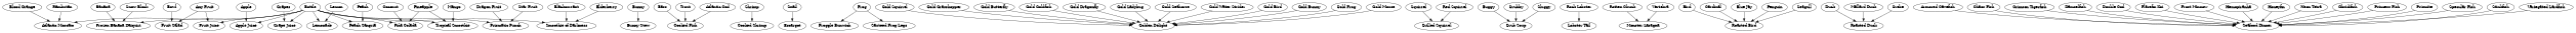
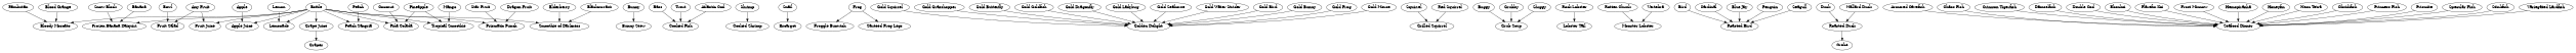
  digraph {
    edge [color=black]
    Apple
    "Apple Juice"
    Bottle
-   "Bloody Moscato" [label="Atlantic Moscato"]
+   "Bloody Moscato"
    "Frozen Banana Daiquiri"
    "Fruit Juice"
    "Grape Juice"
    Lemonade
    "Peach Sangria"
    "Piña Colada"
    "Prismatic Punch"
    "Smoothie of Darkness"
    "Tropical Smoothie"
    "Blood Orange"
    Rambutan
    Bunny
    "Bunny Stew"
    Bass
    "Cooked Fish"
    Trout
    "Atlantic Cod"
    Shrimp
    "Cooked Shrimp"
    Snail
    Escargot
    Frog
    "Froggle Bunwich"
    "Sauteed Frog Legs"
    Banana
    "Snow Block"
    "Any Fruit"
    "Fruit Salad"
    Bowl
    "Gold Squirrel"
    "Golden Delight"
    "Gold Grasshopper"
    "Gold Butterfly"
    "Gold Goldfish"
    "Gold Dragonfly"
    "Gold Ladybug"
    "Gold Seahorse"
    "Gold Water Strider"
    "Gold Bird"
    "Gold Bunny"
    "Gold Frog"
    "Gold Mouse"
    Grapes
    Squirrel
    "Grilled Squirrel"
    "Red Squirrel"
    Buggy
    "Grub Soup"
    Grubby
    Sluggy
    Lemon
    "Rock Lobster"
    "Lobster Tail"
    "Rotten Chunk"
-   "Monster Lasagna"
+   "Monster Lasagna" [label="Monster Lobster"]
    Vertebra
    Peach
    Coconut
    Pineapple
    "Dragon Fruit"
    "Star Fruit"
    Bird
    "Roasted Bird"
    Cardinal
    "Blue Jay"
    Penguin
    Seagull
    Duck
    "Roasted Duck"
    "Mallard Duck"
    Grebe
    "Armored Cavefish"
    "Seafood Dinner"
    "Chaos Fish"
    "Crimson Tigerfish"
    Damselfish
    "Double Cod"
+   Ebonkoi
    "Flarefin Koi"
    "Frost Minnow"
    Hemopiranha
    Honeyfin
    "Neon Tetra"
    Obsidifish
    "Princess Fish"
    Prismite
    "Specular Fish"
    Stinkfish
    "Variegated Lardfish"
    Blackcurrant
    Elderberry
    Mango
    Apple -> "Apple Juice"
    Bottle -> "Apple Juice"
    Bottle -> "Bloody Moscato"
    Bottle -> "Frozen Banana Daiquiri"
    Bottle -> "Fruit Juice"
    Bottle -> "Grape Juice"
    Bottle -> Lemonade
    Bottle -> "Peach Sangria"
    Bottle -> "Piña Colada"
    Bottle -> "Prismatic Punch"
    Bottle -> "Smoothie of Darkness"
    Bottle -> "Tropical Smoothie"
    "Blood Orange" -> "Bloody Moscato"
    Rambutan -> "Bloody Moscato"
    Bunny -> "Bunny Stew"
    Bass -> "Cooked Fish"
    Trout -> "Cooked Fish"
    "Atlantic Cod" -> "Cooked Fish"
    Shrimp -> "Cooked Shrimp"
    Snail -> Escargot
    Frog -> "Froggle Bunwich"
    Frog -> "Sauteed Frog Legs"
    Banana -> "Frozen Banana Daiquiri"
    "Snow Block" -> "Frozen Banana Daiquiri"
    "Any Fruit" -> "Fruit Juice"
    "Any Fruit" -> "Fruit Salad"
    Bowl -> "Fruit Salad"
    "Gold Squirrel" -> "Golden Delight"
    "Gold Grasshopper" -> "Golden Delight"
    "Gold Butterfly" -> "Golden Delight"
    "Gold Goldfish" -> "Golden Delight"
    "Gold Dragonfly" -> "Golden Delight"
    "Gold Ladybug" -> "Golden Delight"
    "Gold Seahorse" -> "Golden Delight"
    "Gold Water Strider" -> "Golden Delight"
    "Gold Bird" -> "Golden Delight"
    "Gold Bunny" -> "Golden Delight"
    "Gold Frog" -> "Golden Delight"
    "Gold Mouse" -> "Golden Delight"
-   Grapes -> "Grape Juice"
+   "Grape Juice" -> Grapes
    Squirrel -> "Grilled Squirrel"
    "Red Squirrel" -> "Grilled Squirrel"
    Buggy -> "Grub Soup"
    Grubby -> "Grub Soup"
    Sluggy -> "Grub Soup"
    Lemon -> Lemonade
    "Rock Lobster" -> "Lobster Tail"
    "Rotten Chunk" -> "Monster Lasagna"
    Vertebra -> "Monster Lasagna"
    Peach -> "Peach Sangria"
    Coconut -> "Piña Colada"
    Pineapple -> "Piña Colada"
    Pineapple -> "Tropical Smoothie"
    "Dragon Fruit" -> "Prismatic Punch"
    "Star Fruit" -> "Prismatic Punch"
    Bird -> "Roasted Bird"
    Cardinal -> "Roasted Bird"
    "Blue Jay" -> "Roasted Bird"
    Penguin -> "Roasted Bird"
    Seagull -> "Roasted Bird"
    Duck -> "Roasted Duck"
    "Mallard Duck" -> "Roasted Duck"
-   Grebe -> "Roasted Duck"
+   "Roasted Duck" -> Grebe
    "Armored Cavefish" -> "Seafood Dinner"
    "Chaos Fish" -> "Seafood Dinner"
    "Crimson Tigerfish" -> "Seafood Dinner"
    Damselfish -> "Seafood Dinner"
    "Double Cod" -> "Seafood Dinner"
+   Ebonkoi -> "Seafood Dinner"
    "Flarefin Koi" -> "Seafood Dinner"
    "Frost Minnow" -> "Seafood Dinner"
    Hemopiranha -> "Seafood Dinner"
    Honeyfin -> "Seafood Dinner"
    "Neon Tetra" -> "Seafood Dinner"
    Obsidifish -> "Seafood Dinner"
    "Princess Fish" -> "Seafood Dinner"
    Prismite -> "Seafood Dinner"
    "Specular Fish" -> "Seafood Dinner"
    Stinkfish -> "Seafood Dinner"
    "Variegated Lardfish" -> "Seafood Dinner"
    Blackcurrant -> "Smoothie of Darkness"
    Elderberry -> "Smoothie of Darkness"
    Mango -> "Tropical Smoothie"
  }
